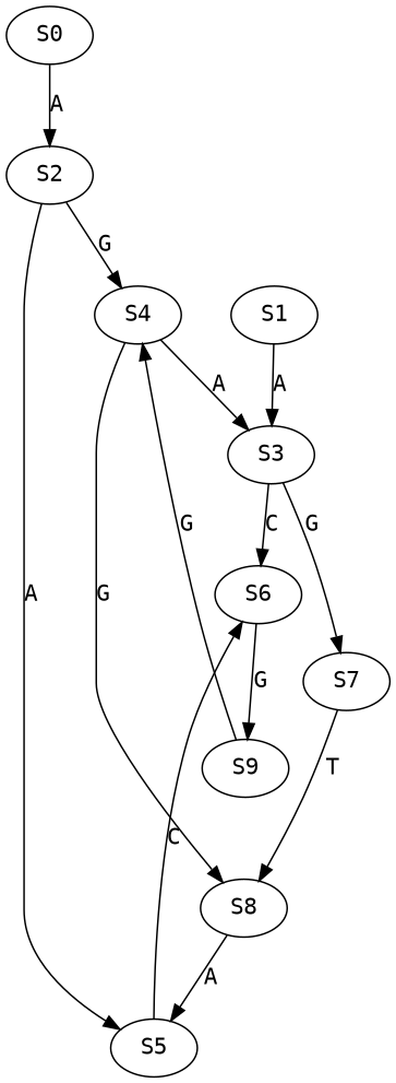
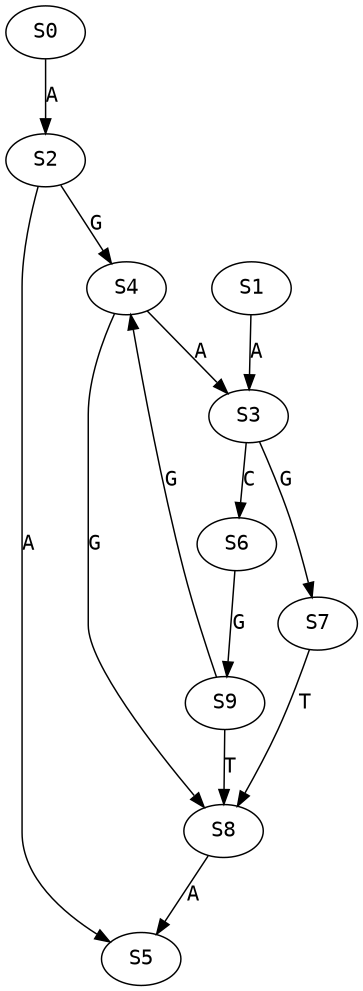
  strict digraph {
    fontname="DejaVu Sans Mono"
    node [fontname="DejaVu Sans Mono"]
    edge [fontname="DejaVu Sans Mono"]
    S0
    S2
    S1
    S3
    S4
    S5
    S6
    S7
    S8
    S9
    S0 -> S2 [label=A]
    S2 -> S4 [label=G]
    S2 -> S5 [label=A]
    S1 -> S3 [label=A]
    S3 -> S6 [label=C]
    S3 -> S7 [label=G]
    S4 -> S3 [label=A]
    S4 -> S8 [label=G]
-   S5 -> S6 [label=C]
    S6 -> S9 [label=G]
    S7 -> S8 [label=T]
    S8 -> S5 [label=A]
    S9 -> S4 [label=G]
+   S9 -> S8 [label=T]
  }
